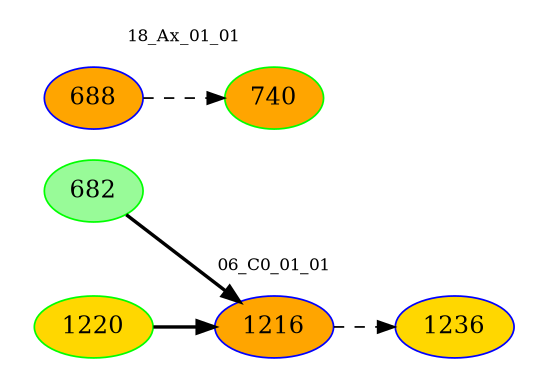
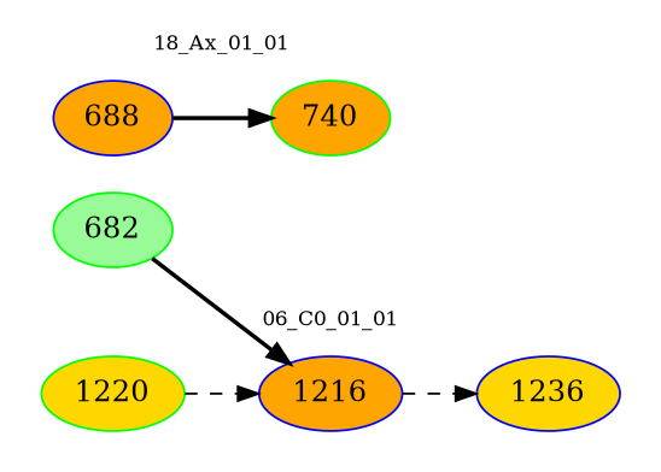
  digraph {
    rankdir=LR
    node [color=green fillcolor=orange style=filled]
    edge [color=black style=bold]
    n1 [fillcolor=palegreen label=682]
    n2 [color=blue label=688]
    n3 [label=740]
    n4 [fillcolor=gold label=1220]
    n5 [color=blue label=1216]
    n6 [color=blue fillcolor=gold label=1236]
    subgraph cluster_1 {
      color=white
      fontsize=10
      label="18_Ax_01_01"
      n1
      n2
      n3
    }
    subgraph cluster_2 {
      color=white
      fontsize=10
      label="06_C0_01_01"
      n4
      n5
      n6
    }
    n1 -> n5
-   n2 -> n3 [style=dashed]
-   n4 -> n5
+   n2 -> n3
+   n4 -> n5 [style=dashed]
    n5 -> n6 [style=dashed]
  }
